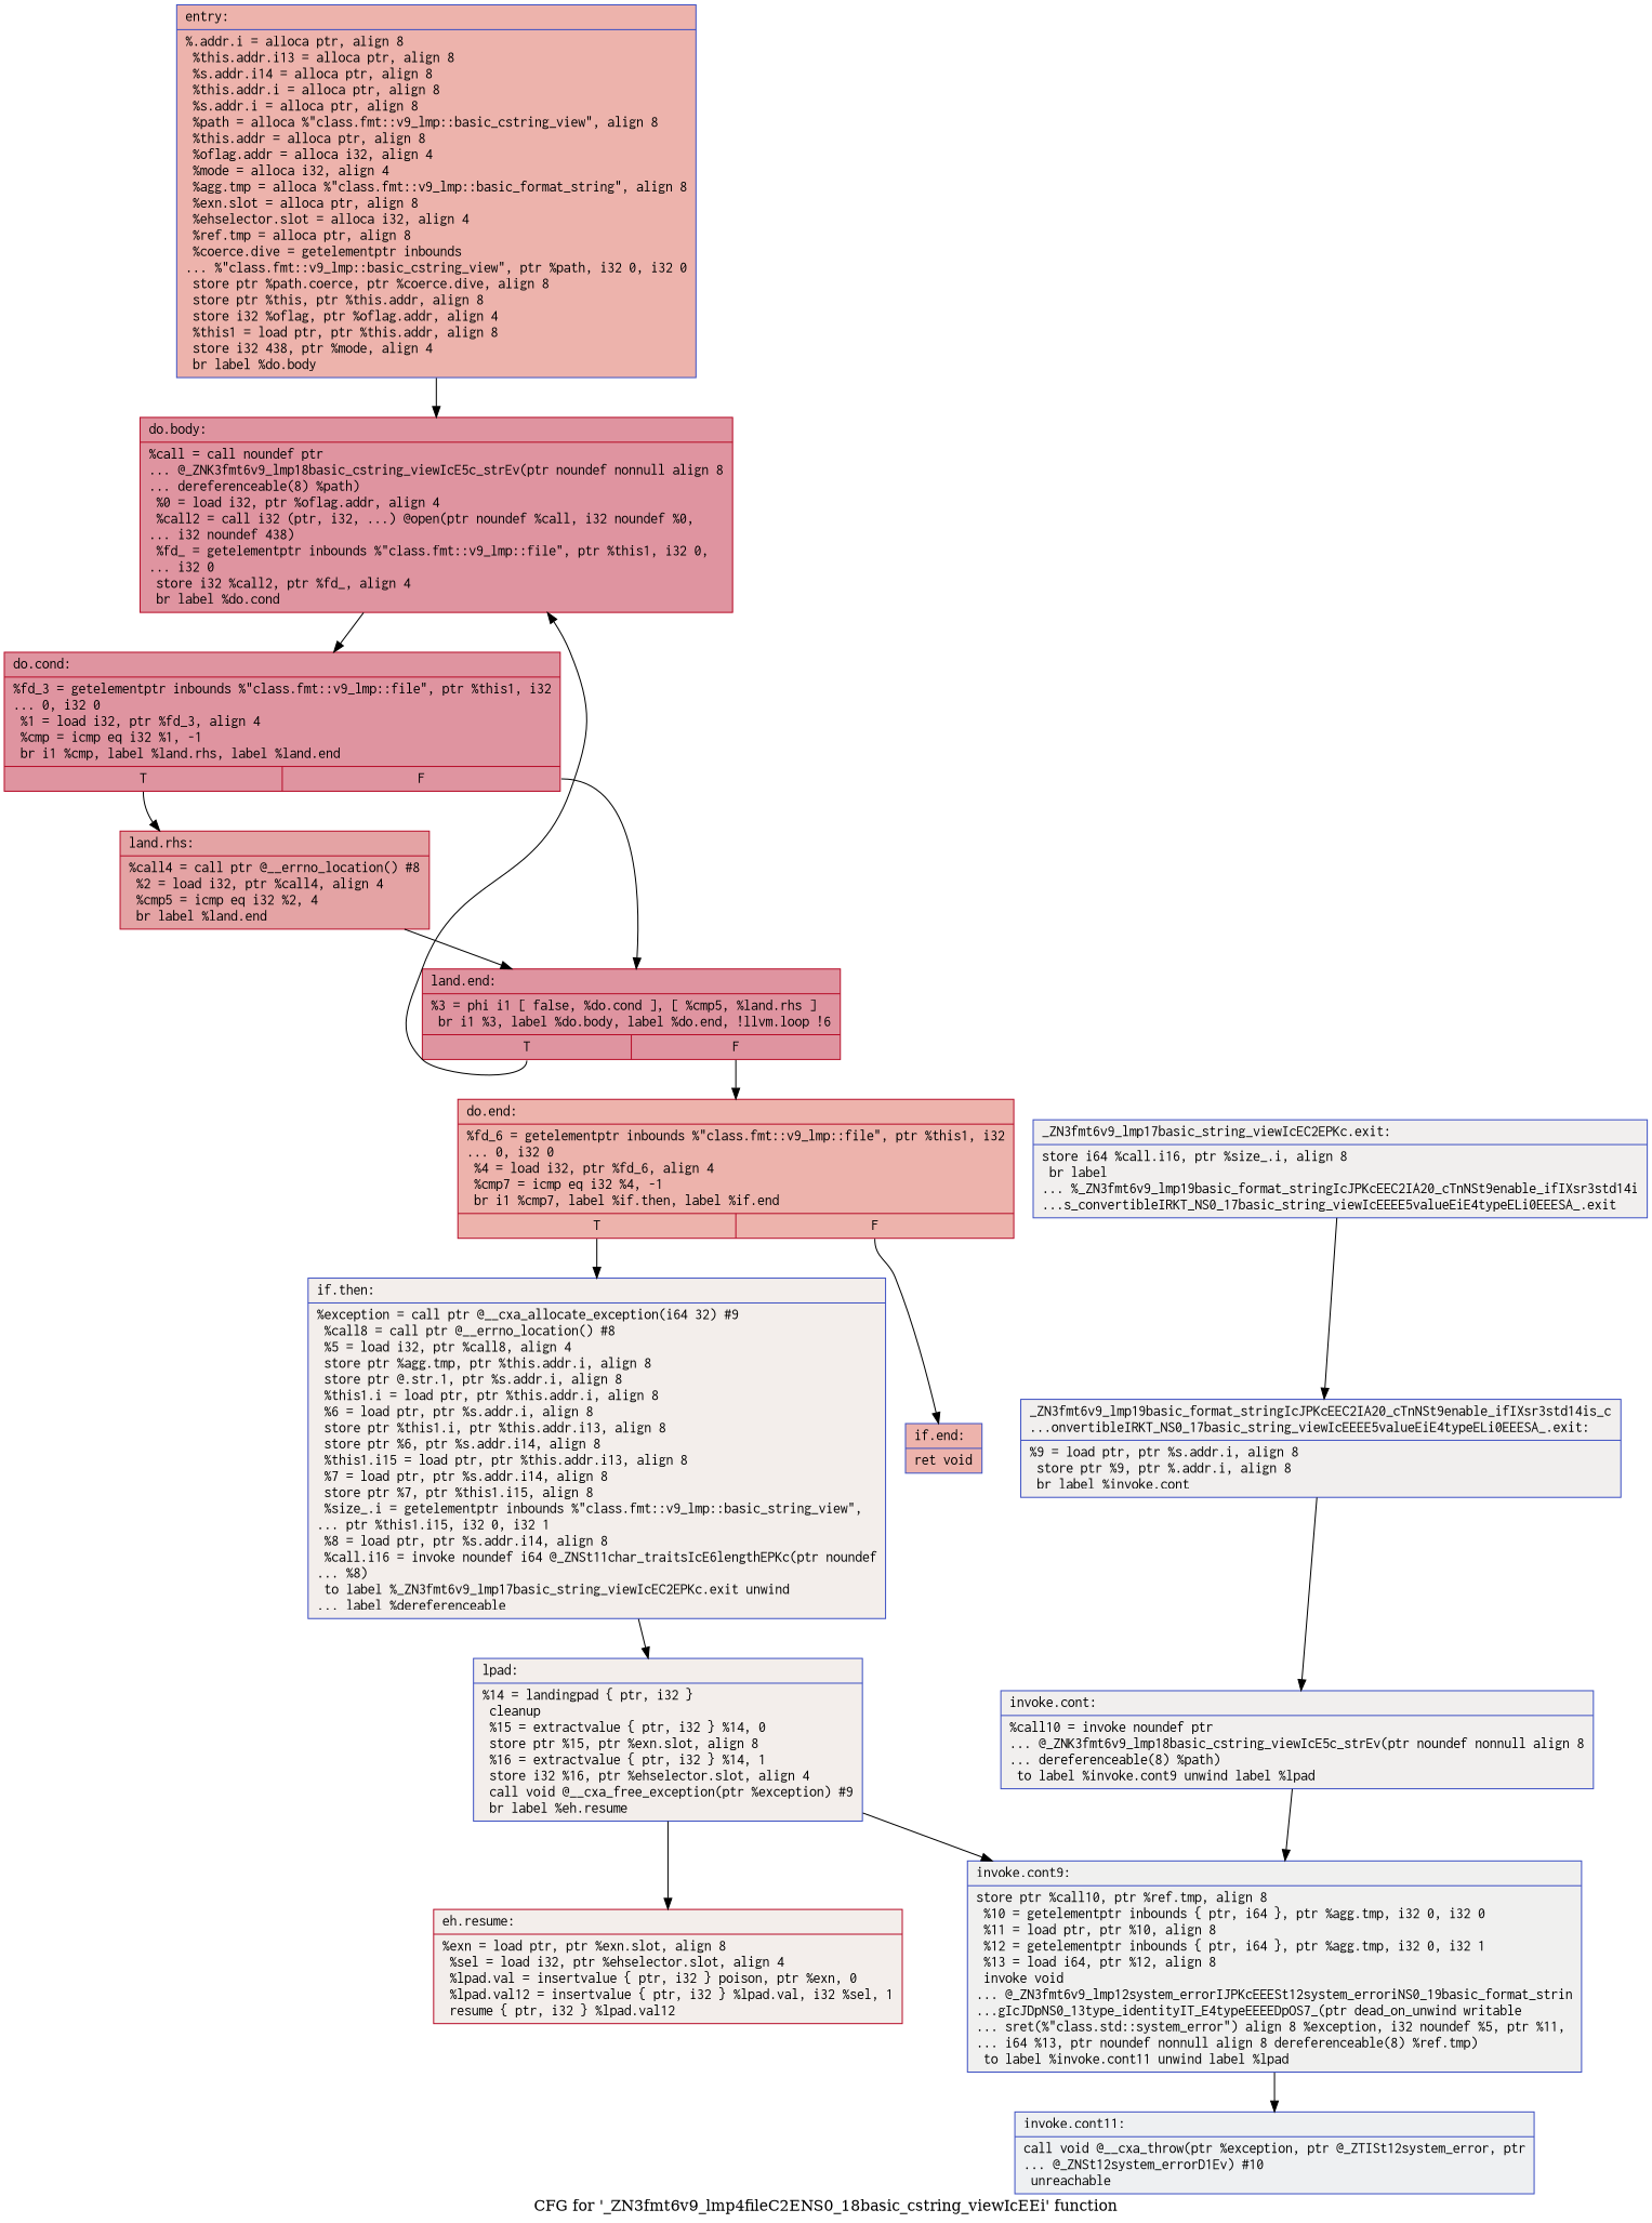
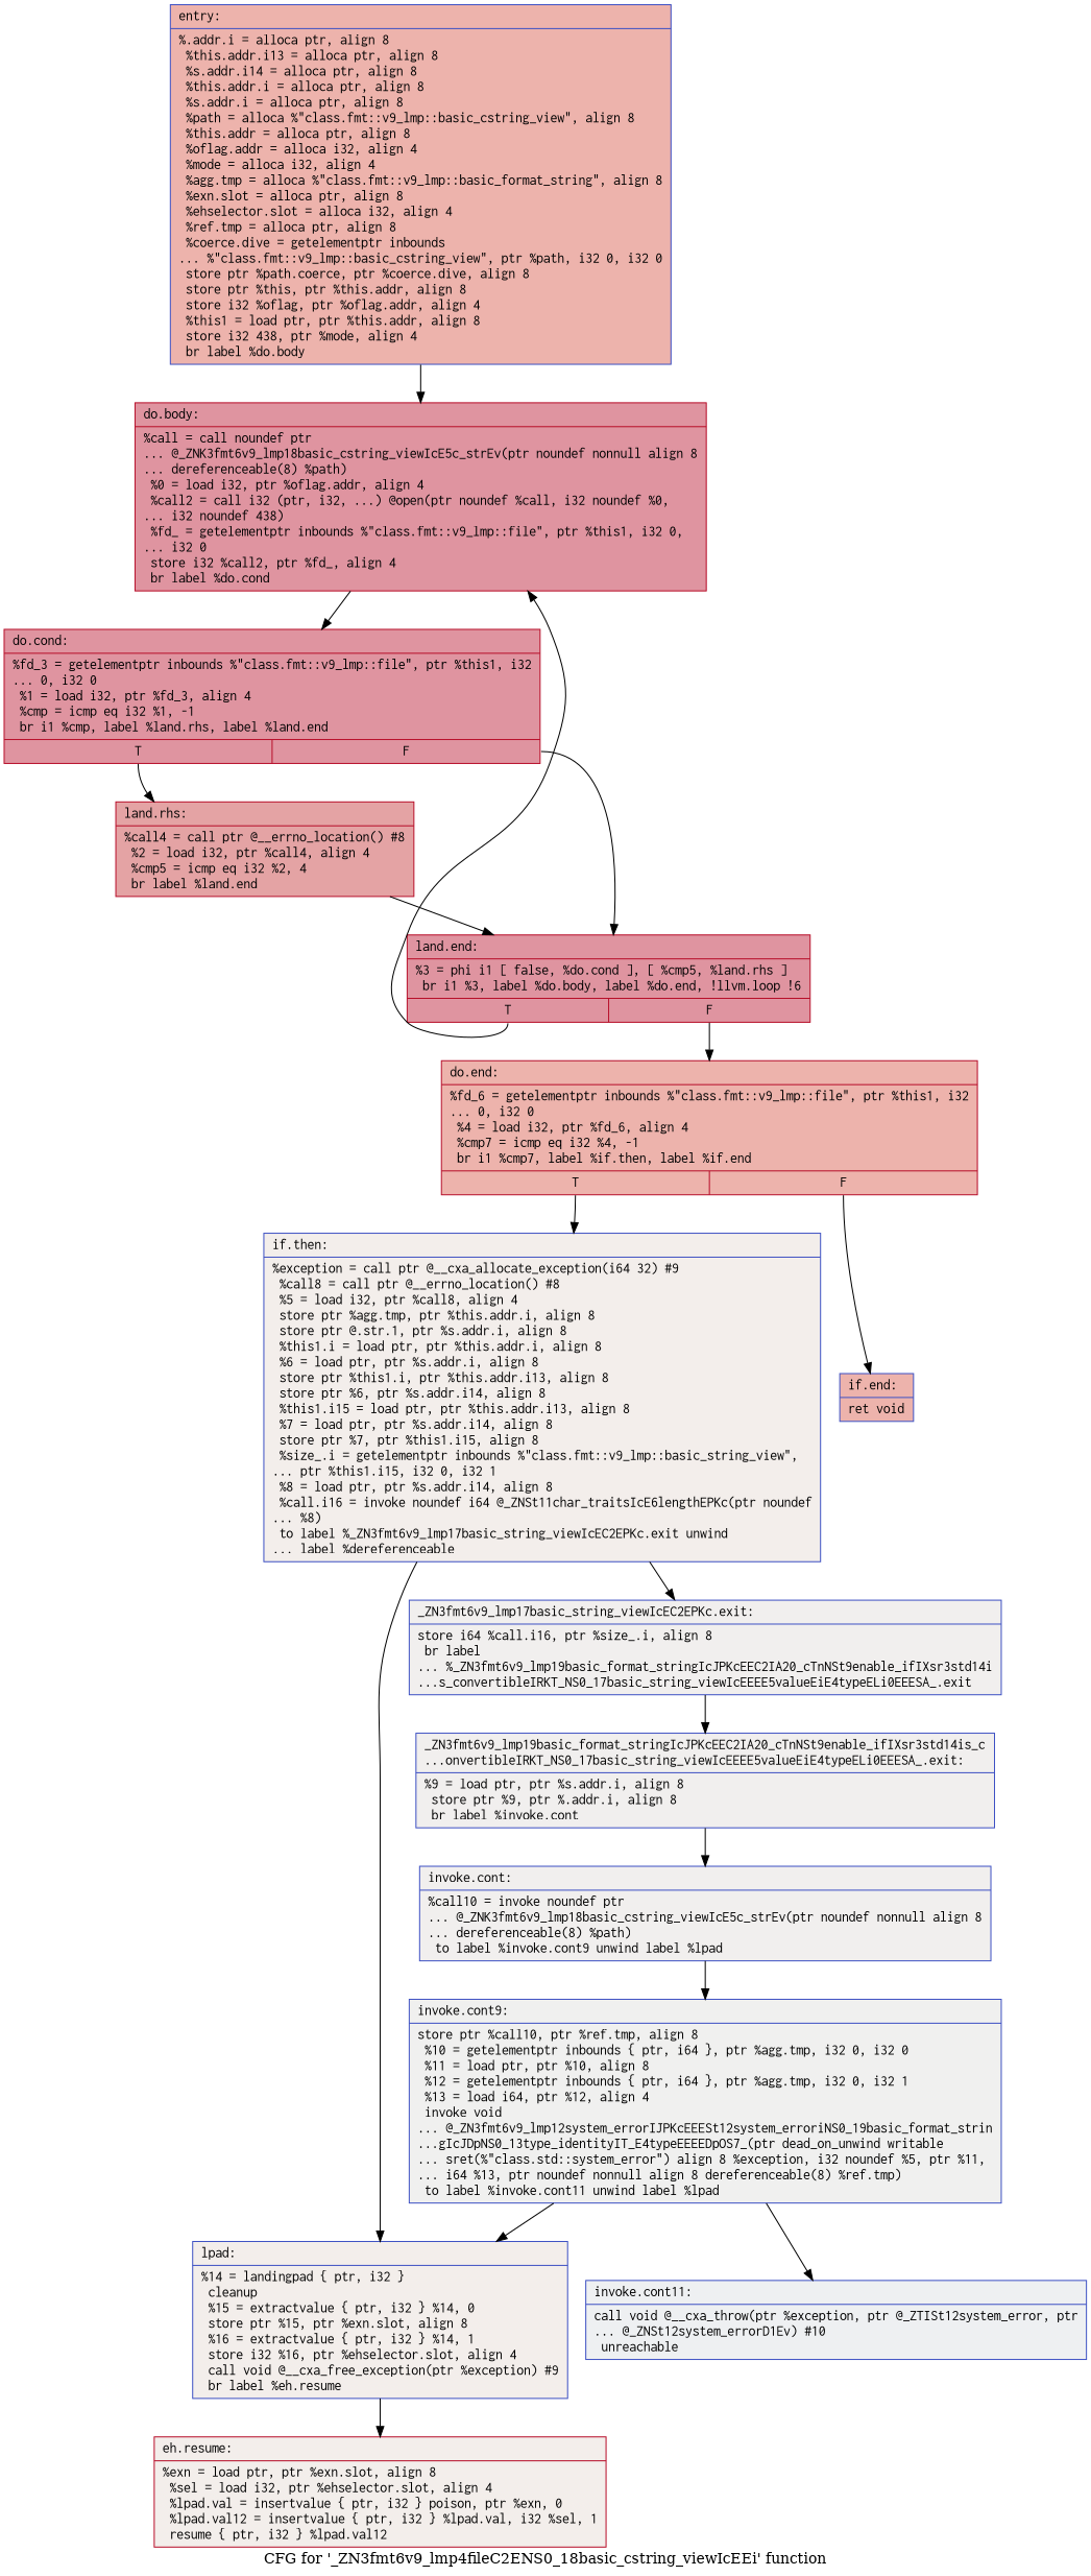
  digraph {
    label="CFG for '_ZN3fmt6v9_lmp4fileC2ENS0_18basic_cstring_viewIcEEi' function"
    node [color="#3d50c3ff" fillcolor="#d6524470" fontname=Courier shape=record style=filled]
    n1 [label="{entry:\l|  %.addr.i = alloca ptr, align 8\l  %this.addr.i13 = alloca ptr, align 8\l  %s.addr.i14 = alloca ptr, align 8\l  %this.addr.i = alloca ptr, align 8\l  %s.addr.i = alloca ptr, align 8\l  %path = alloca %\"class.fmt::v9_lmp::basic_cstring_view\", align 8\l  %this.addr = alloca ptr, align 8\l  %oflag.addr = alloca i32, align 4\l  %mode = alloca i32, align 4\l  %agg.tmp = alloca %\"class.fmt::v9_lmp::basic_format_string\", align 8\l  %exn.slot = alloca ptr, align 8\l  %ehselector.slot = alloca i32, align 4\l  %ref.tmp = alloca ptr, align 8\l  %coerce.dive = getelementptr inbounds\l... %\"class.fmt::v9_lmp::basic_cstring_view\", ptr %path, i32 0, i32 0\l  store ptr %path.coerce, ptr %coerce.dive, align 8\l  store ptr %this, ptr %this.addr, align 8\l  store i32 %oflag, ptr %oflag.addr, align 4\l  %this1 = load ptr, ptr %this.addr, align 8\l  store i32 438, ptr %mode, align 4\l  br label %do.body\l}"]
    n2 [color="#b70d28ff" fillcolor="#b70d2870" label="{do.body:\l|  %call = call noundef ptr\l... @_ZNK3fmt6v9_lmp18basic_cstring_viewIcE5c_strEv(ptr noundef nonnull align 8\l... dereferenceable(8) %path)\l  %0 = load i32, ptr %oflag.addr, align 4\l  %call2 = call i32 (ptr, i32, ...) @open(ptr noundef %call, i32 noundef %0,\l... i32 noundef 438)\l  %fd_ = getelementptr inbounds %\"class.fmt::v9_lmp::file\", ptr %this1, i32 0,\l... i32 0\l  store i32 %call2, ptr %fd_, align 4\l  br label %do.cond\l}"]
    n3 [color="#b70d28ff" fillcolor="#b70d2870" label="{do.cond:\l|  %fd_3 = getelementptr inbounds %\"class.fmt::v9_lmp::file\", ptr %this1, i32\l... 0, i32 0\l  %1 = load i32, ptr %fd_3, align 4\l  %cmp = icmp eq i32 %1, -1\l  br i1 %cmp, label %land.rhs, label %land.end\l|{<s0>T|<s1>F}}"]
    n4 [color="#b70d28ff" fillcolor="#c32e3170" label="{land.rhs:\l|  %call4 = call ptr @__errno_location() #8\l  %2 = load i32, ptr %call4, align 4\l  %cmp5 = icmp eq i32 %2, 4\l  br label %land.end\l}"]
    n5 [color="#b70d28ff" fillcolor="#b70d2870" label="{land.end:\l|  %3 = phi i1 [ false, %do.cond ], [ %cmp5, %land.rhs ]\l  br i1 %3, label %do.body, label %do.end, !llvm.loop !6\l|{<s0>T|<s1>F}}"]
    n6 [color="#b70d28ff" label="{do.end:\l|  %fd_6 = getelementptr inbounds %\"class.fmt::v9_lmp::file\", ptr %this1, i32\l... 0, i32 0\l  %4 = load i32, ptr %fd_6, align 4\l  %cmp7 = icmp eq i32 %4, -1\l  br i1 %cmp7, label %if.then, label %if.end\l|{<s0>T|<s1>F}}"]
    n7 [fillcolor="#e5d8d170" label="{if.then:\l|  %exception = call ptr @__cxa_allocate_exception(i64 32) #9\l  %call8 = call ptr @__errno_location() #8\l  %5 = load i32, ptr %call8, align 4\l  store ptr %agg.tmp, ptr %this.addr.i, align 8\l  store ptr @.str.1, ptr %s.addr.i, align 8\l  %this1.i = load ptr, ptr %this.addr.i, align 8\l  %6 = load ptr, ptr %s.addr.i, align 8\l  store ptr %this1.i, ptr %this.addr.i13, align 8\l  store ptr %6, ptr %s.addr.i14, align 8\l  %this1.i15 = load ptr, ptr %this.addr.i13, align 8\l  %7 = load ptr, ptr %s.addr.i14, align 8\l  store ptr %7, ptr %this1.i15, align 8\l  %size_.i = getelementptr inbounds %\"class.fmt::v9_lmp::basic_string_view\",\l... ptr %this1.i15, i32 0, i32 1\l  %8 = load ptr, ptr %s.addr.i14, align 8\l  %call.i16 = invoke noundef i64 @_ZNSt11char_traitsIcE6lengthEPKc(ptr noundef\l... %8)\l          to label %_ZN3fmt6v9_lmp17basic_string_viewIcEC2EPKc.exit unwind\l... label %dereferenceable\l}"]
    n8 [label="{if.end:\l|  ret void\l}"]
    n9 [fillcolor="#e0dbd870" label="{_ZN3fmt6v9_lmp17basic_string_viewIcEC2EPKc.exit:\l|  store i64 %call.i16, ptr %size_.i, align 8\l  br label\l... %_ZN3fmt6v9_lmp19basic_format_stringIcJPKcEEC2IA20_cTnNSt9enable_ifIXsr3std14i\l...s_convertibleIRKT_NS0_17basic_string_viewIcEEEE5valueEiE4typeELi0EEESA_.exit\l}"]
    n10 [fillcolor="#e5d8d170" label="{lpad:\l|  %14 = landingpad \{ ptr, i32 \}\l          cleanup\l  %15 = extractvalue \{ ptr, i32 \} %14, 0\l  store ptr %15, ptr %exn.slot, align 8\l  %16 = extractvalue \{ ptr, i32 \} %14, 1\l  store i32 %16, ptr %ehselector.slot, align 4\l  call void @__cxa_free_exception(ptr %exception) #9\l  br label %eh.resume\l}"]
    n11 [fillcolor="#e0dbd870" label="{_ZN3fmt6v9_lmp19basic_format_stringIcJPKcEEC2IA20_cTnNSt9enable_ifIXsr3std14is_c\l...onvertibleIRKT_NS0_17basic_string_viewIcEEEE5valueEiE4typeELi0EEESA_.exit:\l|  %9 = load ptr, ptr %s.addr.i, align 8\l  store ptr %9, ptr %.addr.i, align 8\l  br label %invoke.cont\l}"]
    n12 [color="#b70d28ff" fillcolor="#e5d8d170" label="{eh.resume:\l|  %exn = load ptr, ptr %exn.slot, align 8\l  %sel = load i32, ptr %ehselector.slot, align 4\l  %lpad.val = insertvalue \{ ptr, i32 \} poison, ptr %exn, 0\l  %lpad.val12 = insertvalue \{ ptr, i32 \} %lpad.val, i32 %sel, 1\l  resume \{ ptr, i32 \} %lpad.val12\l}"]
    n13 [fillcolor="#e0dbd870" label="{invoke.cont:\l|  %call10 = invoke noundef ptr\l... @_ZNK3fmt6v9_lmp18basic_cstring_viewIcE5c_strEv(ptr noundef nonnull align 8\l... dereferenceable(8) %path)\l          to label %invoke.cont9 unwind label %lpad\l}"]
-   n14 [fillcolor="#dedcdb70" label="{invoke.cont9:\l|  store ptr %call10, ptr %ref.tmp, align 8\l  %10 = getelementptr inbounds \{ ptr, i64 \}, ptr %agg.tmp, i32 0, i32 0\l  %11 = load ptr, ptr %10, align 8\l  %12 = getelementptr inbounds \{ ptr, i64 \}, ptr %agg.tmp, i32 0, i32 1\l  %13 = load i64, ptr %12, align 8\l  invoke void\l... @_ZN3fmt6v9_lmp12system_errorIJPKcEEESt12system_erroriNS0_19basic_format_strin\l...gIcJDpNS0_13type_identityIT_E4typeEEEEDpOS7_(ptr dead_on_unwind writable\l... sret(%\"class.std::system_error\") align 8 %exception, i32 noundef %5, ptr %11,\l... i64 %13, ptr noundef nonnull align 8 dereferenceable(8) %ref.tmp)\l          to label %invoke.cont11 unwind label %lpad\l}"]
+   n14 [fillcolor="#dedcdb70" label="{invoke.cont9:\l|  store ptr %call10, ptr %ref.tmp, align 8\l  %10 = getelementptr inbounds \{ ptr, i64 \}, ptr %agg.tmp, i32 0, i32 0\l  %11 = load ptr, ptr %10, align 8\l  %12 = getelementptr inbounds \{ ptr, i64 \}, ptr %agg.tmp, i32 0, i32 1\l  %13 = load i64, ptr %12, align 4\l  invoke void\l... @_ZN3fmt6v9_lmp12system_errorIJPKcEEESt12system_erroriNS0_19basic_format_strin\l...gIcJDpNS0_13type_identityIT_E4typeEEEEDpOS7_(ptr dead_on_unwind writable\l... sret(%\"class.std::system_error\") align 8 %exception, i32 noundef %5, ptr %11,\l... i64 %13, ptr noundef nonnull align 8 dereferenceable(8) %ref.tmp)\l          to label %invoke.cont11 unwind label %lpad\l}"]
    n15 [fillcolor="#d9dce170" label="{invoke.cont11:\l|  call void @__cxa_throw(ptr %exception, ptr @_ZTISt12system_error, ptr\l... @_ZNSt12system_errorD1Ev) #10\l  unreachable\l}"]
    n1 -> n2
    n2 -> n3
    n3 -> n4 [tailport=s0]
    n3 -> n5 [tailport=s1]
    n4 -> n5
    n5 -> n2 [tailport=s0]
    n5 -> n6 [tailport=s1]
    n6 -> n7 [tailport=s0]
    n6 -> n8 [tailport=s1]
+   n7 -> n9
    n7 -> n10
    n9 -> n11
    n10 -> n12
    n11 -> n13
    n13 -> n14
-   n10 -> n14
+   n14 -> n10
    n14 -> n15
  }
